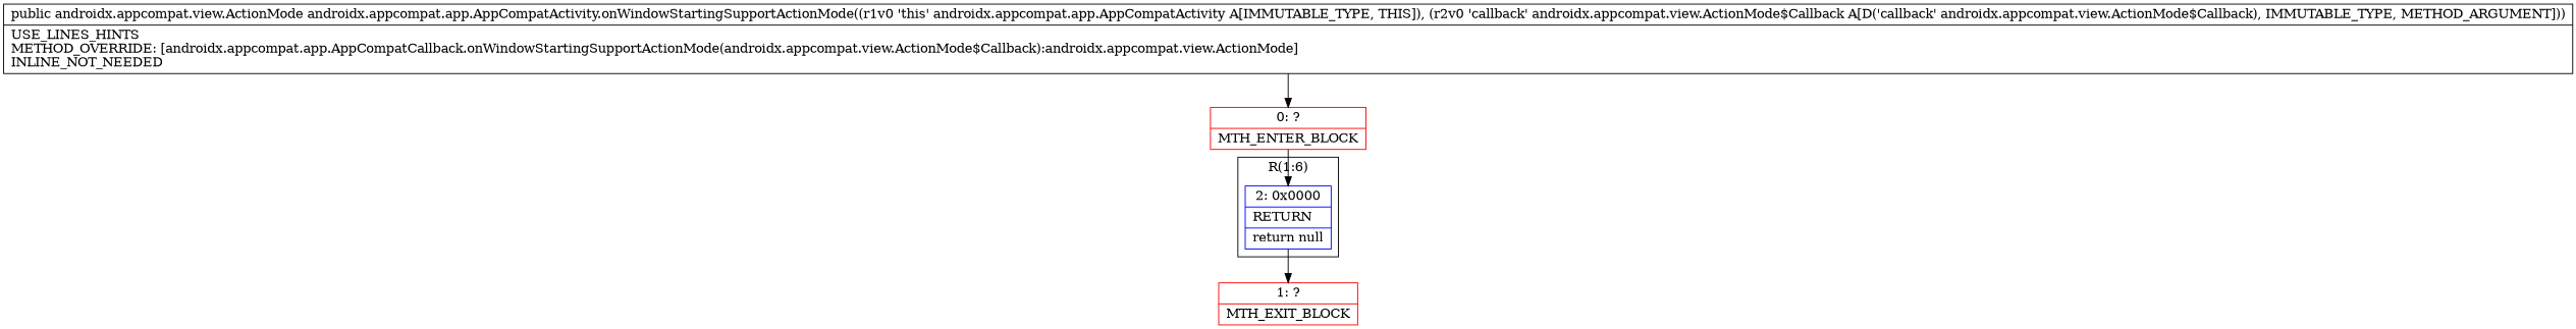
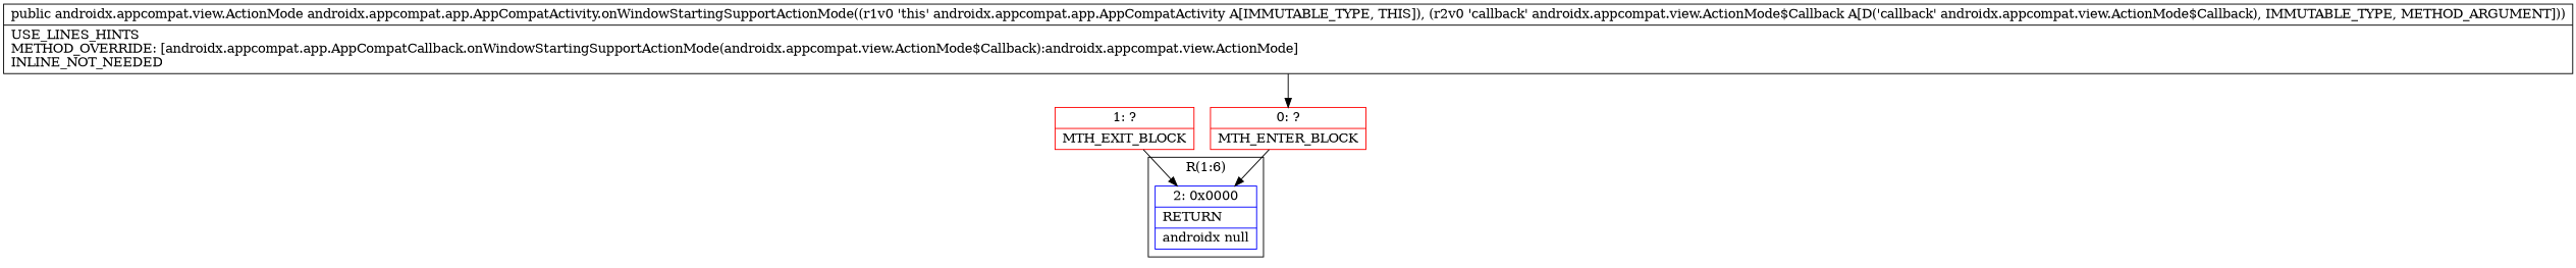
  digraph {
    node [color=red shape=record]
-   n1 [color=blue label="{2\:\ 0x0000|RETURN\l|return null\l}"]
+   n1 [color=blue label="{2\:\ 0x0000|RETURN\l|androidx null\l}"]
    n2 [label="{1\:\ ?|MTH_EXIT_BLOCK\l}"]
    n3 [label="{0\:\ ?|MTH_ENTER_BLOCK\l}"]
    n4 [label="{public androidx.appcompat.view.ActionMode androidx.appcompat.app.AppCompatActivity.onWindowStartingSupportActionMode((r1v0 'this' androidx.appcompat.app.AppCompatActivity A[IMMUTABLE_TYPE, THIS]), (r2v0 'callback' androidx.appcompat.view.ActionMode$Callback A[D('callback' androidx.appcompat.view.ActionMode$Callback), IMMUTABLE_TYPE, METHOD_ARGUMENT]))  | USE_LINES_HINTS\lMETHOD_OVERRIDE: [androidx.appcompat.app.AppCompatCallback.onWindowStartingSupportActionMode(androidx.appcompat.view.ActionMode$Callback):androidx.appcompat.view.ActionMode]\lINLINE_NOT_NEEDED\l}" color=""]
    subgraph cluster_1 {
      label="R(1:6)"
      n1
    }
-   n1 -> n2
+   n2 -> n1
    n3 -> n1
    n4 -> n3
  }
